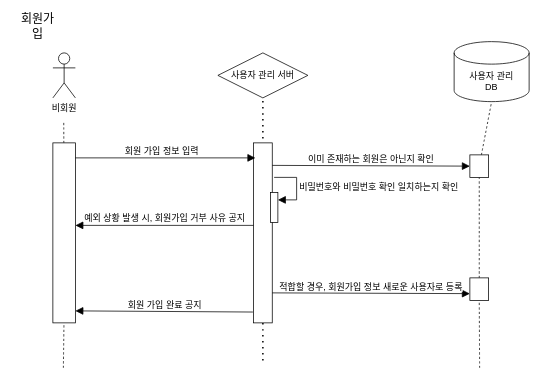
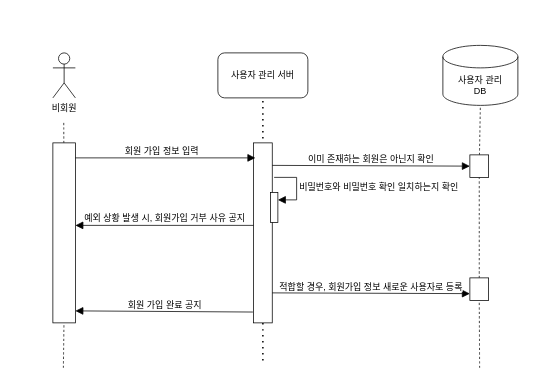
  <mxCell id="0" />
  <mxCell id="1" parent="0" />
  <mxCell id="2" value="비회원" style="shape=umlActor;verticalLabelPosition=bottom;verticalAlign=top;html=1;outlineConnect=0;" vertex="1" parent="1"><mxGeometry x="70" y="70" width="30" height="60" as="geometry" /></mxCell>
  <mxCell id="3" value="" style="endArrow=none;dashed=1;html=1;rounded=0;fontSize=12;startSize=8;endSize=8;curved=1;" edge="1" parent="1" source="24"><mxGeometry width="50" height="50" relative="1" as="geometry"><mxPoint x="84" y="710" as="sourcePoint" /><mxPoint x="84.5" y="160" as="targetPoint" /></mxGeometry></mxCell>
- <mxCell id="4" value="회원가입" style="text;html=1;align=center;verticalAlign=middle;whiteSpace=wrap;rounded=0;fontSize=16;" vertex="1" parent="1"><mxGeometry x="20" y="20" width="60" height="30" as="geometry" /></mxCell>
- <mxCell id="5" value="사용자 관리 서버" style="rhombus;whiteSpace=wrap;html=1;" vertex="1" parent="1"><mxGeometry x="290" y="70" width="120" height="60" as="geometry" /></mxCell>
- <mxCell id="6" value="사용자 관리&lt;div&gt;DB&lt;/div&gt;" style="shape=cylinder3;whiteSpace=wrap;html=1;boundedLbl=1;backgroundOutline=1;size=15;" vertex="1" parent="1"><mxGeometry x="605" y="55" width="100" height="80" as="geometry" /></mxCell>
+ <mxCell id="5" value="사용자 관리 서버" style="rounded=1;whiteSpace=wrap;html=1;" vertex="1" parent="1"><mxGeometry x="290" y="70" width="120" height="60" as="geometry" /></mxCell>
+ <mxCell id="6" value="사용자 관리&lt;div&gt;DB&lt;/div&gt;" style="shape=cylinder3;whiteSpace=wrap;html=1;boundedLbl=1;backgroundOutline=1;size=15;" vertex="1" parent="1"><mxGeometry x="590" y="60" width="100" height="80" as="geometry" /></mxCell>
  <mxCell id="7" value="" style="endArrow=none;dashed=1;html=1;dashPattern=1 3;strokeWidth=2;rounded=0;fontSize=12;startSize=8;endSize=8;curved=1;entryX=0.5;entryY=1;entryDx=0;entryDy=0;" edge="1" parent="1" target="5"><mxGeometry width="50" height="50" relative="1" as="geometry"><mxPoint x="350" y="480" as="sourcePoint" /><mxPoint x="330" y="320" as="targetPoint" /></mxGeometry></mxCell>
  <mxCell id="8" value="" style="endArrow=none;dashed=1;html=1;rounded=0;fontSize=12;startSize=8;endSize=8;curved=1;entryX=0.5;entryY=1;entryDx=0;entryDy=0;entryPerimeter=0;" edge="1" parent="1" source="13" target="6"><mxGeometry width="50" height="50" relative="1" as="geometry"><mxPoint x="640" y="720" as="sourcePoint" /><mxPoint x="370" y="400" as="targetPoint" /></mxGeometry></mxCell>
  <mxCell id="9" value="" style="rounded=0;whiteSpace=wrap;html=1;" vertex="1" parent="1"><mxGeometry x="337.5" y="190" width="25" height="240" as="geometry" /></mxCell>
  <mxCell id="10" value="회원 가입 정보 입력" style="html=1;verticalAlign=bottom;endArrow=block;curved=0;rounded=0;fontSize=12;startSize=8;endSize=8;" edge="1" parent="1"><mxGeometry width="80" relative="1" as="geometry"><mxPoint x="90" y="210" as="sourcePoint" /><mxPoint x="340" y="210" as="targetPoint" /></mxGeometry></mxCell>
  <mxCell id="11" value="이미 존재하는 회원은 아닌지 확인" style="html=1;verticalAlign=bottom;endArrow=block;curved=0;rounded=0;fontSize=12;startSize=8;endSize=8;entryX=0;entryY=0.5;entryDx=0;entryDy=0;" edge="1" parent="1" target="13"><mxGeometry x="-0.001" width="80" relative="1" as="geometry"><mxPoint x="362.5" y="220" as="sourcePoint" /><mxPoint x="612.5" y="220" as="targetPoint" /><mxPoint as="offset" /></mxGeometry></mxCell>
  <mxCell id="12" value="" style="endArrow=none;dashed=1;html=1;rounded=0;fontSize=12;startSize=8;endSize=8;curved=1;entryX=0.5;entryY=1;entryDx=0;entryDy=0;entryPerimeter=0;" edge="1" parent="1" source="16" target="13"><mxGeometry width="50" height="50" relative="1" as="geometry"><mxPoint x="640" y="720" as="sourcePoint" /><mxPoint x="640" y="140" as="targetPoint" /></mxGeometry></mxCell>
  <mxCell id="13" value="" style="rounded=0;whiteSpace=wrap;html=1;" vertex="1" parent="1"><mxGeometry x="626" y="206" width="25" height="30" as="geometry" /></mxCell>
  <mxCell id="14" value="적합할 경우, 회원가입 정보 새로운 사용자로 등록" style="html=1;verticalAlign=bottom;endArrow=block;curved=0;rounded=0;fontSize=12;startSize=8;endSize=8;entryX=0;entryY=0.5;entryDx=0;entryDy=0;" edge="1" parent="1"><mxGeometry x="-0.001" width="80" relative="1" as="geometry"><mxPoint x="362.5" y="390" as="sourcePoint" /><mxPoint x="626" y="391" as="targetPoint" /><mxPoint as="offset" /></mxGeometry></mxCell>
  <mxCell id="15" value="" style="endArrow=none;dashed=1;html=1;rounded=0;fontSize=12;startSize=8;endSize=8;curved=1;entryX=0.5;entryY=1;entryDx=0;entryDy=0;entryPerimeter=0;" edge="1" parent="1" target="16"><mxGeometry width="50" height="50" relative="1" as="geometry"><mxPoint x="639" y="490" as="sourcePoint" /><mxPoint x="639" y="236" as="targetPoint" /></mxGeometry></mxCell>
  <mxCell id="16" value="" style="rounded=0;whiteSpace=wrap;html=1;" vertex="1" parent="1"><mxGeometry x="626" y="370" width="25" height="30" as="geometry" /></mxCell>
  <mxCell id="17" value="" style="html=1;points=[[0,0,0,0,5],[0,1,0,0,-5],[1,0,0,0,5],[1,1,0,0,-5]];perimeter=orthogonalPerimeter;outlineConnect=0;targetShapes=umlLifeline;portConstraint=eastwest;newEdgeStyle={&quot;curved&quot;:0,&quot;rounded&quot;:0};" vertex="1" parent="1"><mxGeometry x="360" y="256" width="10" height="40" as="geometry" /></mxCell>
  <mxCell id="18" value="비밀번호와 비밀번호 확인 일치하는지 확인" style="html=1;align=left;spacingLeft=2;endArrow=block;rounded=0;edgeStyle=orthogonalEdgeStyle;curved=0;rounded=0;fontSize=12;startSize=8;endSize=8;" edge="1" target="17" parent="1"><mxGeometry relative="1" as="geometry"><mxPoint x="365" y="236" as="sourcePoint" /><Array as="points"><mxPoint x="395" y="266" /></Array></mxGeometry></mxCell>
  <mxCell id="19" value="회원 가입 완료 공지" style="html=1;verticalAlign=bottom;endArrow=block;curved=0;rounded=0;fontSize=12;startSize=8;endSize=8;exitX=-0.033;exitY=0.848;exitDx=0;exitDy=0;exitPerimeter=0;entryX=1;entryY=0.5;entryDx=0;entryDy=0;" edge="1" parent="1"><mxGeometry width="80" relative="1" as="geometry"><mxPoint x="336.675" y="415.56" as="sourcePoint" /><mxPoint x="100" y="414" as="targetPoint" /></mxGeometry></mxCell>
  <mxCell id="20" value="예외 상황 발생 시, 회원가입 거부 사유 공지" style="html=1;verticalAlign=bottom;endArrow=block;curved=0;rounded=0;fontSize=12;startSize=8;endSize=8;exitX=-0.033;exitY=0.848;exitDx=0;exitDy=0;exitPerimeter=0;" edge="1" parent="1"><mxGeometry width="80" relative="1" as="geometry"><mxPoint x="337.5" y="300" as="sourcePoint" /><mxPoint x="100" y="300" as="targetPoint" /></mxGeometry></mxCell>
  <mxCell id="21" value="" style="endArrow=none;dashed=1;html=1;rounded=0;fontSize=12;startSize=8;endSize=8;curved=1;" edge="1" parent="1"><mxGeometry width="50" height="50" relative="1" as="geometry"><mxPoint x="85" y="400" as="sourcePoint" /><mxPoint x="85" y="315" as="targetPoint" /></mxGeometry></mxCell>
  <mxCell id="22" value="" style="endArrow=none;dashed=1;html=1;rounded=0;fontSize=12;startSize=8;endSize=8;curved=1;" edge="1" parent="1"><mxGeometry width="50" height="50" relative="1" as="geometry"><mxPoint x="84" y="490" as="sourcePoint" /><mxPoint x="84.8" y="430" as="targetPoint" /></mxGeometry></mxCell>
  <mxCell id="23" value="" style="endArrow=none;dashed=1;html=1;rounded=0;fontSize=12;startSize=8;endSize=8;curved=1;" edge="1" parent="1" target="24"><mxGeometry width="50" height="50" relative="1" as="geometry"><mxPoint x="85" y="285" as="sourcePoint" /><mxPoint x="84.5" y="160" as="targetPoint" /></mxGeometry></mxCell>
  <mxCell id="24" value="" style="rounded=0;whiteSpace=wrap;html=1;" vertex="1" parent="1"><mxGeometry x="70" y="190" width="30" height="240" as="geometry" /></mxCell>
